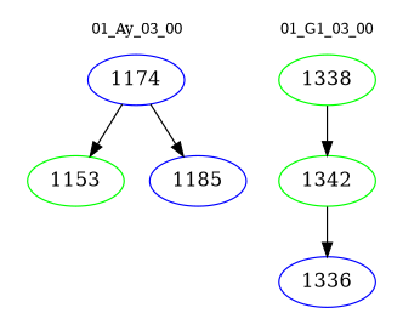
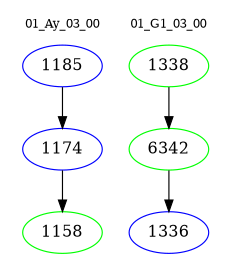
  digraph {
    node [color=blue]
    edge [color=black]
    n1 [label=1174]
-   n2 [color=green label=1153]
+   n2 [color=green label=1158]
    n3 [label=1185]
    n4 [color=green label=1338]
    n5 [label=1336]
-   n6 [color=green label=1342]
+   n6 [color=green label=6342]
    subgraph cluster_1 {
      color=white
      fontsize=10
      label="01_Ay_03_00"
      n1
      n2
      n3
    }
    subgraph cluster_2 {
      color=white
      fontsize=10
      label="01_G1_03_00"
      n4
      n5
      n6
    }
    n1 -> n2
-   n1 -> n3
+   n3 -> n1
    n4 -> n6
    n6 -> n5
  }
